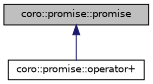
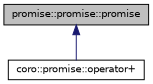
  digraph {
    rankdir=TB
    node [color=black fontname=Helvetica fontsize=10 shape=record style=filled]
-   n1 [fillcolor=grey75 fontcolor=black height=0.2 label="coro::promise::promise" width=0.4]
+   n1 [fillcolor=grey75 fontcolor=black height=0.2 label="promise::promise::promise" width=0.4]
    n2 [fillcolor=white height=0.2 label="coro::promise::operator+" width=0.4]
    n1 -> n2 [color=midnightblue dir=back fontname=Helvetica fontsize=10 labelfontname=Helvetica labelfontsize=10 style=solid]
  }
